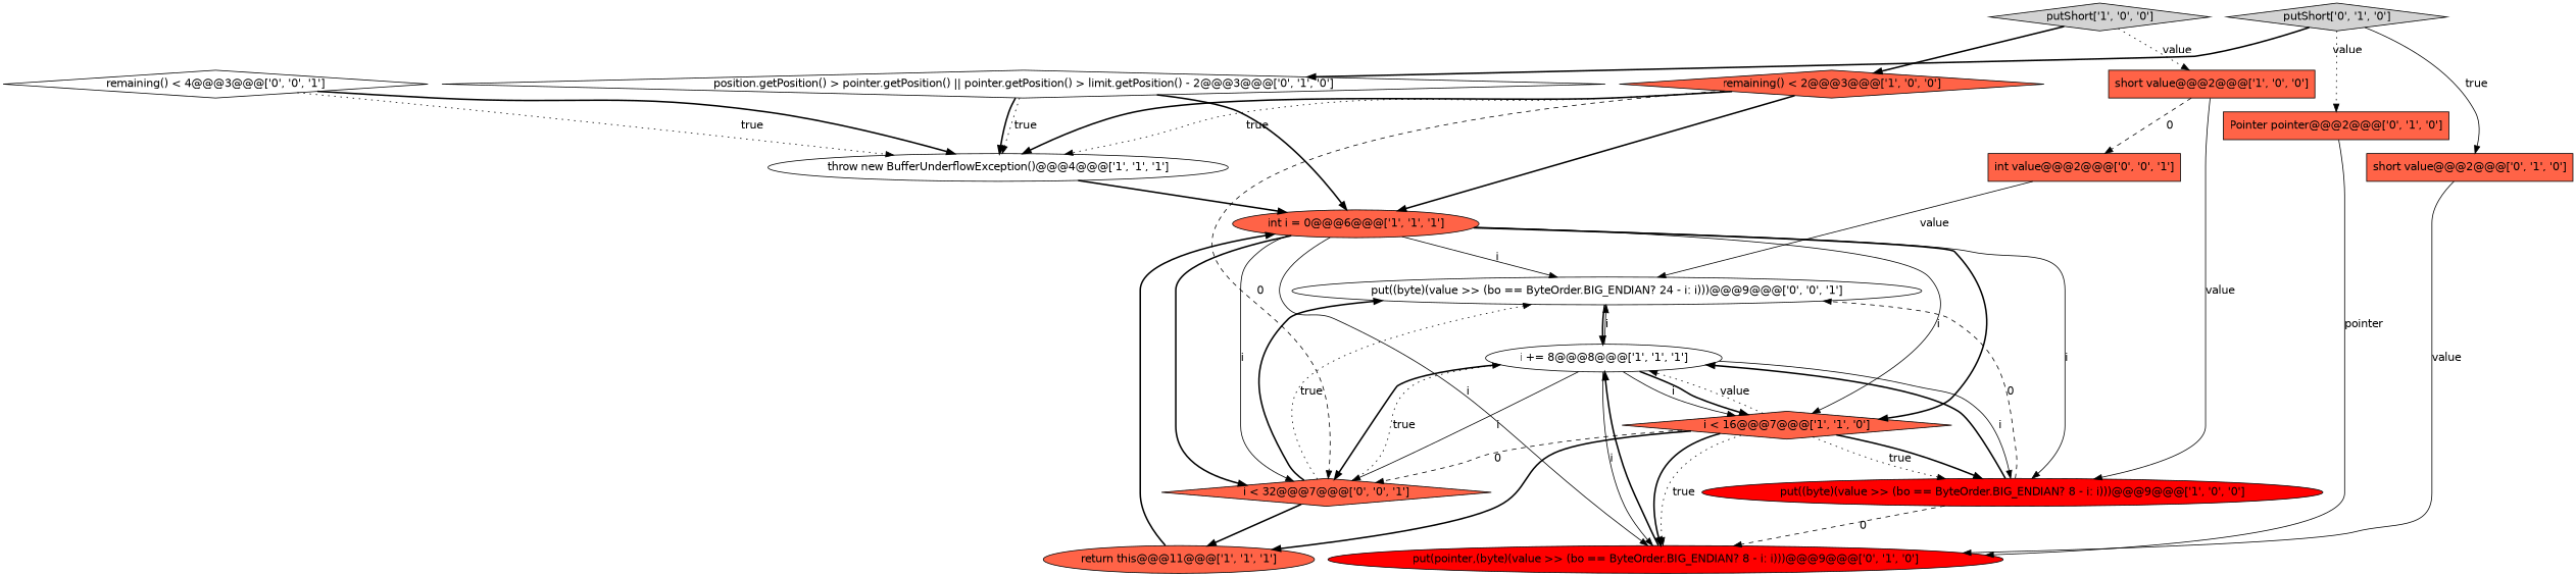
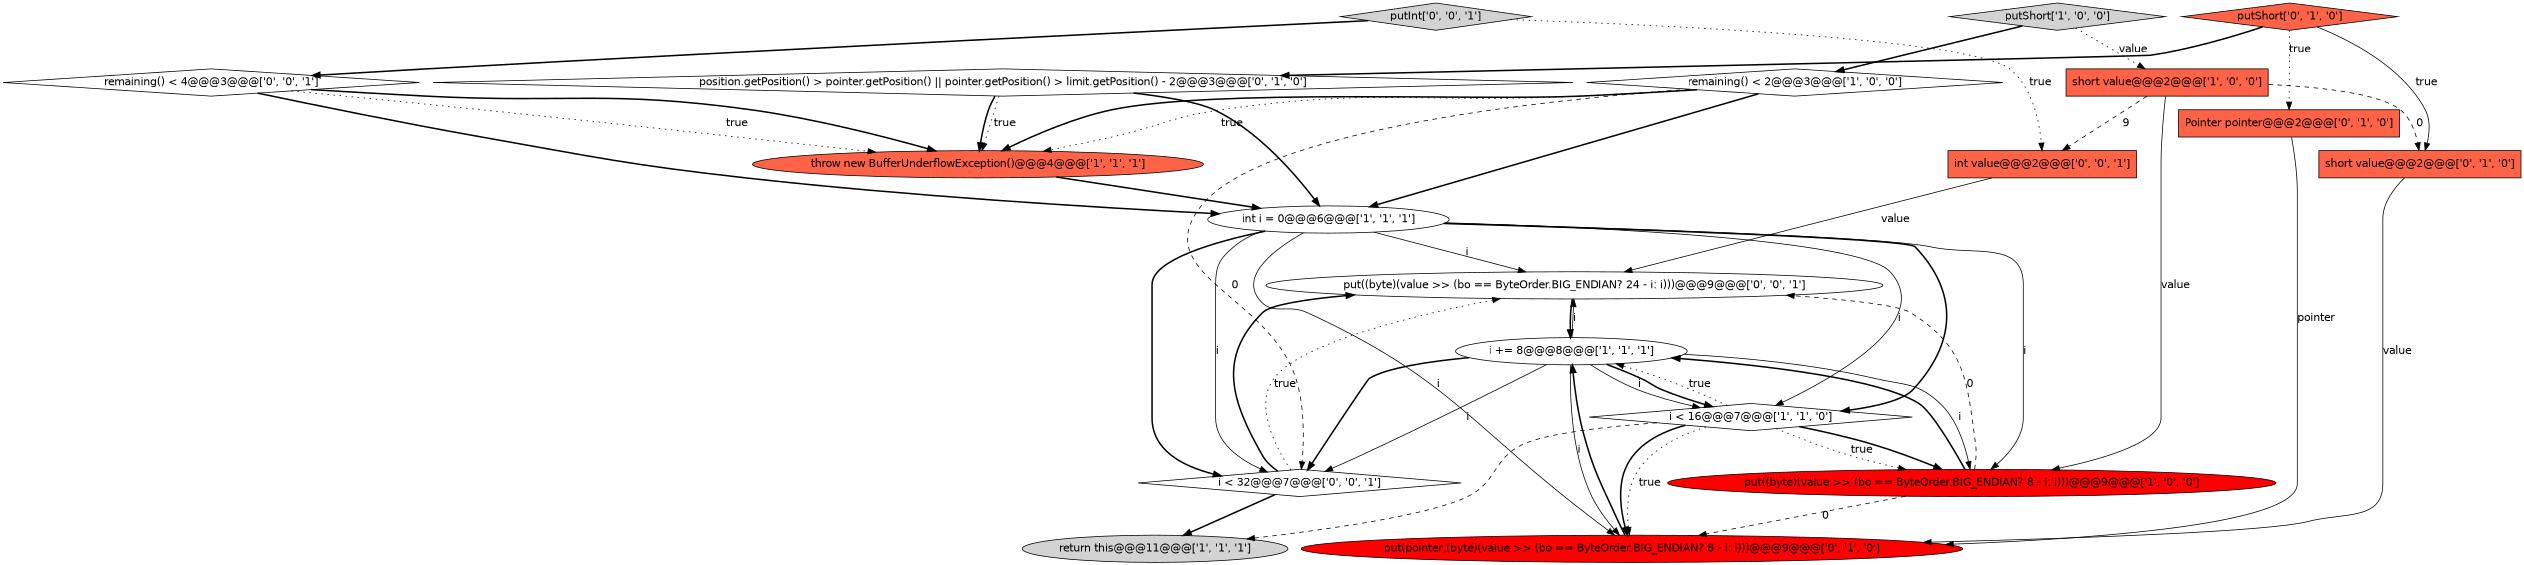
  digraph {
    fontname="DejaVu Sans"
    node [fillcolor=white fontname="DejaVu Sans" shape=diamond style=filled]
    edge [fontname="DejaVu Sans" style=bold]
+   n1 [fillcolor=lightgray label="putInt['0', '0', '1']"]
    n2 [label="remaining() < 4@@@3@@@['0', '0', '1']"]
    n3 [fillcolor=tomato label="int value@@@2@@@['0', '0', '1']" shape=box]
-   n4 [label="throw new BufferUnderflowException()@@@4@@@['1', '1', '1']" shape=ellipse]
-   n5 [fillcolor=tomato label="int i = 0@@@6@@@['1', '1', '1']" shape=ellipse]
+   n4 [fillcolor=tomato label="throw new BufferUnderflowException()@@@4@@@['1', '1', '1']" shape=ellipse]
+   n5 [label="int i = 0@@@6@@@['1', '1', '1']" shape=ellipse]
    n6 [label="put((byte)(value >> (bo == ByteOrder.BIG_ENDIAN? 24 - i: i)))@@@9@@@['0', '0', '1']" shape=ellipse]
-   n7 [fillcolor=tomato label="return this@@@11@@@['1', '1', '1']" shape=ellipse]
-   n8 [fillcolor=tomato label="i < 16@@@7@@@['1', '1', '0']"]
-   n9 [fillcolor=tomato label="i < 32@@@7@@@['0', '0', '1']"]
+   n7 [fillcolor=lightgray label="return this@@@11@@@['1', '1', '1']" shape=ellipse]
+   n8 [label="i < 16@@@7@@@['1', '1', '0']"]
+   n9 [label="i < 32@@@7@@@['0', '0', '1']"]
    n10 [fillcolor=red label="put((byte)(value >> (bo == ByteOrder.BIG_ENDIAN? 8 - i: i)))@@@9@@@['1', '0', '0']" shape=ellipse]
    n11 [fillcolor=red label="put(pointer,(byte)(value >> (bo == ByteOrder.BIG_ENDIAN? 8 - i: i)))@@@9@@@['0', '1', '0']" shape=ellipse]
    n12 [label="i += 8@@@8@@@['1', '1', '1']" shape=ellipse]
    n13 [fillcolor=tomato label="Pointer pointer@@@2@@@['0', '1', '0']" shape=box]
    n14 [fillcolor=lightgray label="putShort['1', '0', '0']"]
-   n15 [fillcolor=tomato label="remaining() < 2@@@3@@@['1', '0', '0']"]
+   n15 [label="remaining() < 2@@@3@@@['1', '0', '0']"]
    n16 [fillcolor=tomato label="short value@@@2@@@['1', '0', '0']" shape=box]
    n17 [fillcolor=tomato label="short value@@@2@@@['0', '1', '0']" shape=box]
    n18 [label="position.getPosition() > pointer.getPosition() || pointer.getPosition() > limit.getPosition() - 2@@@3@@@['0', '1', '0']"]
-   n19 [fillcolor=lightgray label="putShort['0', '1', '0']"]
+   n19 [fillcolor=tomato label="putShort['0', '1', '0']"]
+   n1 -> n2
+   n1 -> n3 [label=true style=dotted]
    n2 -> n4 [label=true style=dotted]
    n2 -> n4
-   n7 -> n5
+   n2 -> n5
    n3 -> n6 [label=value style=solid]
    n4 -> n5
    n5 -> n6 [label=i style=solid]
    n5 -> n8
    n5 -> n8 [label=i style=solid]
    n5 -> n9 [label=i style=solid]
    n5 -> n9
    n5 -> n10 [label=i style=solid]
    n5 -> n11 [label=i style=solid]
    n6 -> n12
-   n8 -> n7
-   n8 -> n9 [label=0 style=dashed]
+   n8 -> n7 [style=dashed]
    n8 -> n10 [label=true style=dotted]
    n8 -> n10
    n8 -> n11 [label=true style=dotted]
    n8 -> n11
-   n8 -> n12 [label=value style=dotted]
+   n8 -> n12 [label=true style=dotted]
    n9 -> n6
    n9 -> n6 [label=true style=dotted]
    n9 -> n7
-   n9 -> n12 [label=true style=dotted]
    n10 -> n6 [label=0 style=dashed]
    n10 -> n11 [label=0 style=dashed]
    n10 -> n12
    n11 -> n12
    n12 -> n6 [label=i style=solid]
    n12 -> n8 [label=i style=solid]
    n12 -> n8
    n12 -> n9
    n12 -> n9 [label=i style=solid]
    n12 -> n10 [label=i style=solid]
    n12 -> n11 [label=i style=solid]
    n13 -> n11 [label=pointer style=solid]
    n14 -> n15
    n14 -> n16 [label=value style=dotted]
    n15 -> n4 [label=true style=dotted]
    n15 -> n4
    n15 -> n5
    n15 -> n9 [label=0 style=dashed]
-   n16 -> n3 [label=0 style=dashed]
+   n16 -> n3 [label=9 style=dashed]
    n16 -> n10 [label=value style=solid]
+   n16 -> n17 [label=0 style=dashed]
    n17 -> n11 [label=value style=solid]
    n18 -> n4
    n18 -> n4 [label=true style=dotted]
    n18 -> n5
-   n19 -> n13 [label=value style=dotted]
+   n19 -> n13 [label=true style=dotted]
    n19 -> n17 [label=true style=solid]
    n19 -> n18
  }
